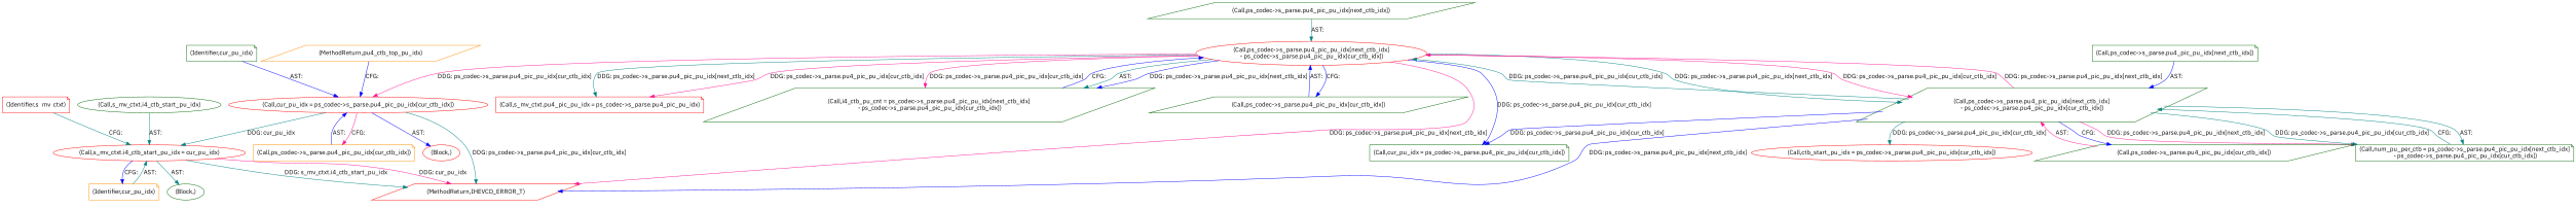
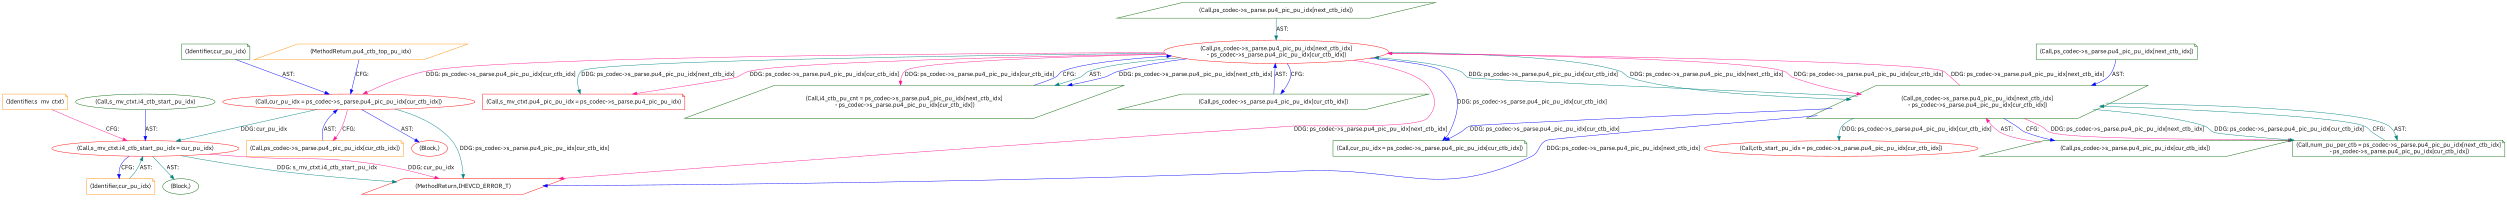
  digraph {
    fontname="IBM Plex Sans"
    node [color=darkgreen fontname="IBM Plex Sans" shape=note]
    edge [color=teal fontname="IBM Plex Sans"]
    n1 [color=red label="(Call,cur_pu_idx = ps_codec->s_parse.pu4_pic_pu_idx[cur_ctb_idx])" shape=ellipse]
    n2 [color=red label="(Call,s_mv_ctxt.i4_ctb_start_pu_idx = cur_pu_idx)" shape=ellipse]
    n3 [color=red label="(Block,)" shape=ellipse]
    n4 [color=darkorange label="(Call,ps_codec->s_parse.pu4_pic_pu_idx[cur_ctb_idx])"]
    n5 [color=red label="(MethodReturn,IHEVCD_ERROR_T)" shape=parallelogram]
    n6 [color=darkorange label="(Identifier,cur_pu_idx)"]
    n7 [label="(Block,)" shape=ellipse]
    n8 [color=red label="(Call,ps_codec->s_parse.pu4_pic_pu_idx[next_ctb_idx]\n - ps_codec->s_parse.pu4_pic_pu_idx[cur_ctb_idx])" shape=ellipse]
    n9 [label="(Call,ps_codec->s_parse.pu4_pic_pu_idx[next_ctb_idx]\n - ps_codec->s_parse.pu4_pic_pu_idx[cur_ctb_idx])" shape=parallelogram]
    n10 [label="(Call,i4_ctb_pu_cnt = ps_codec->s_parse.pu4_pic_pu_idx[next_ctb_idx]\n - ps_codec->s_parse.pu4_pic_pu_idx[cur_ctb_idx])" shape=parallelogram]
    n11 [label="(Call,ps_codec->s_parse.pu4_pic_pu_idx[cur_ctb_idx])" shape=parallelogram]
    n12 [color=red label="(Call,s_mv_ctxt.pu4_pic_pu_idx = ps_codec->s_parse.pu4_pic_pu_idx)"]
    n13 [label="(Call,cur_pu_idx = ps_codec->s_parse.pu4_pic_pu_idx[cur_ctb_idx])"]
    n14 [label="(Call,num_pu_per_ctb = ps_codec->s_parse.pu4_pic_pu_idx[next_ctb_idx]\n - ps_codec->s_parse.pu4_pic_pu_idx[cur_ctb_idx])"]
    n15 [color=red label="(Call,ctb_start_pu_idx = ps_codec->s_parse.pu4_pic_pu_idx[cur_ctb_idx])" shape=ellipse]
    n16 [label="(Call,ps_codec->s_parse.pu4_pic_pu_idx[cur_ctb_idx])" shape=parallelogram]
    n17 [label="(Call,ps_codec->s_parse.pu4_pic_pu_idx[next_ctb_idx])"]
-   n18 [color=red label="(Identifier,s_mv_ctxt)"]
+   n18 [color=darkorange label="(Identifier,s_mv_ctxt)"]
    n19 [color=darkorange label="(MethodReturn,pu4_ctb_top_pu_idx)" shape=parallelogram]
    n20 [label="(Call,s_mv_ctxt.i4_ctb_start_pu_idx)" shape=ellipse]
    n21 [label="(Identifier,cur_pu_idx)"]
    n22 [label="(Call,ps_codec->s_parse.pu4_pic_pu_idx[next_ctb_idx])" shape=parallelogram]
    n1 -> n2 [label="DDG: cur_pu_idx"]
    n1 -> n3 [color=blue label="AST: "]
    n1 -> n4 [color=deeppink label="CFG: "]
    n1 -> n5 [label="DDG: ps_codec->s_parse.pu4_pic_pu_idx[cur_ctb_idx]"]
    n2 -> n5 [label="DDG: s_mv_ctxt.i4_ctb_start_pu_idx"]
    n2 -> n5 [color=deeppink label="DDG: cur_pu_idx"]
    n2 -> n6 [color=blue label="CFG: "]
    n2 -> n7 [label="AST: "]
    n4 -> n1 [color=blue label="AST: "]
    n6 -> n2 [label="AST: "]
    n8 -> n1 [color=deeppink label="DDG: ps_codec->s_parse.pu4_pic_pu_idx[cur_ctb_idx]"]
    n8 -> n5 [color=deeppink label="DDG: ps_codec->s_parse.pu4_pic_pu_idx[next_ctb_idx]"]
    n8 -> n9 [label="DDG: ps_codec->s_parse.pu4_pic_pu_idx[next_ctb_idx]"]
    n8 -> n9 [color=deeppink label="DDG: ps_codec->s_parse.pu4_pic_pu_idx[cur_ctb_idx]"]
    n8 -> n10 [label="AST: "]
    n8 -> n10 [color=blue label="DDG: ps_codec->s_parse.pu4_pic_pu_idx[next_ctb_idx]"]
    n8 -> n10 [color=deeppink label="DDG: ps_codec->s_parse.pu4_pic_pu_idx[cur_ctb_idx]"]
    n8 -> n11 [color=blue label="CFG: "]
    n8 -> n12 [label="DDG: ps_codec->s_parse.pu4_pic_pu_idx[next_ctb_idx]"]
    n8 -> n12 [color=deeppink label="DDG: ps_codec->s_parse.pu4_pic_pu_idx[cur_ctb_idx]"]
    n8 -> n13 [color=blue label="DDG: ps_codec->s_parse.pu4_pic_pu_idx[cur_ctb_idx]"]
    n9 -> n5 [color=blue label="DDG: ps_codec->s_parse.pu4_pic_pu_idx[next_ctb_idx]"]
    n9 -> n8 [color=deeppink label="DDG: ps_codec->s_parse.pu4_pic_pu_idx[next_ctb_idx]"]
    n9 -> n8 [label="DDG: ps_codec->s_parse.pu4_pic_pu_idx[cur_ctb_idx]"]
    n9 -> n13 [color=blue label="DDG: ps_codec->s_parse.pu4_pic_pu_idx[cur_ctb_idx]"]
    n9 -> n14 [label="AST: "]
    n9 -> n14 [color=deeppink label="DDG: ps_codec->s_parse.pu4_pic_pu_idx[next_ctb_idx]"]
    n9 -> n14 [label="DDG: ps_codec->s_parse.pu4_pic_pu_idx[cur_ctb_idx]"]
    n9 -> n15 [label="DDG: ps_codec->s_parse.pu4_pic_pu_idx[cur_ctb_idx]"]
    n9 -> n16 [color=blue label="CFG: "]
    n10 -> n8 [color=blue label="CFG: "]
    n11 -> n8 [color=blue label="AST: "]
    n14 -> n9 [label="CFG: "]
    n16 -> n9 [color=deeppink label="AST: "]
    n17 -> n9 [color=blue label="AST: "]
-   n18 -> n2 [label="CFG: "]
+   n18 -> n2 [color=deeppink label="CFG: "]
    n19 -> n1 [color=blue label="CFG: "]
-   n20 -> n2 [label="AST: "]
+   n20 -> n2 [color=blue label="AST: "]
    n21 -> n1 [color=blue label="AST: "]
    n22 -> n8 [label="AST: "]
  }
